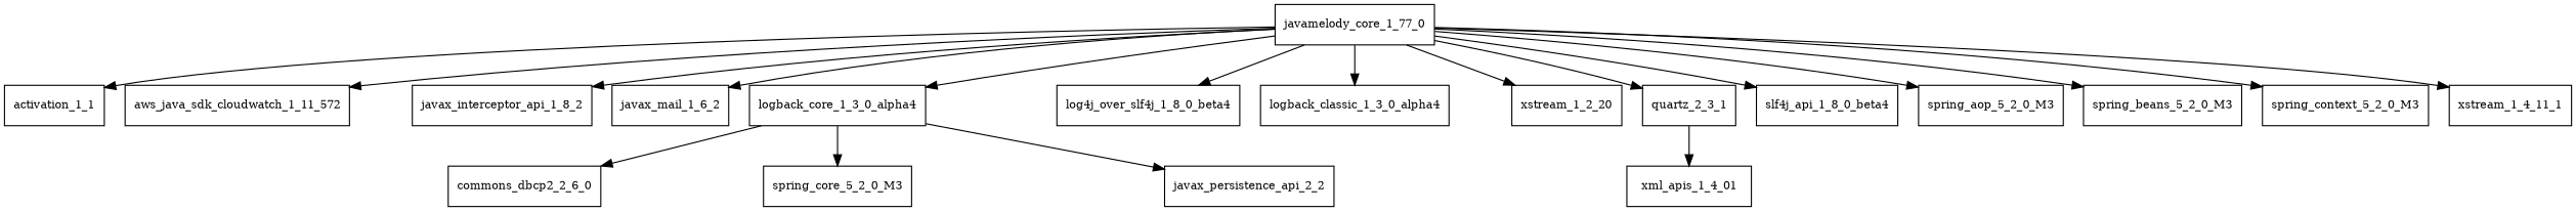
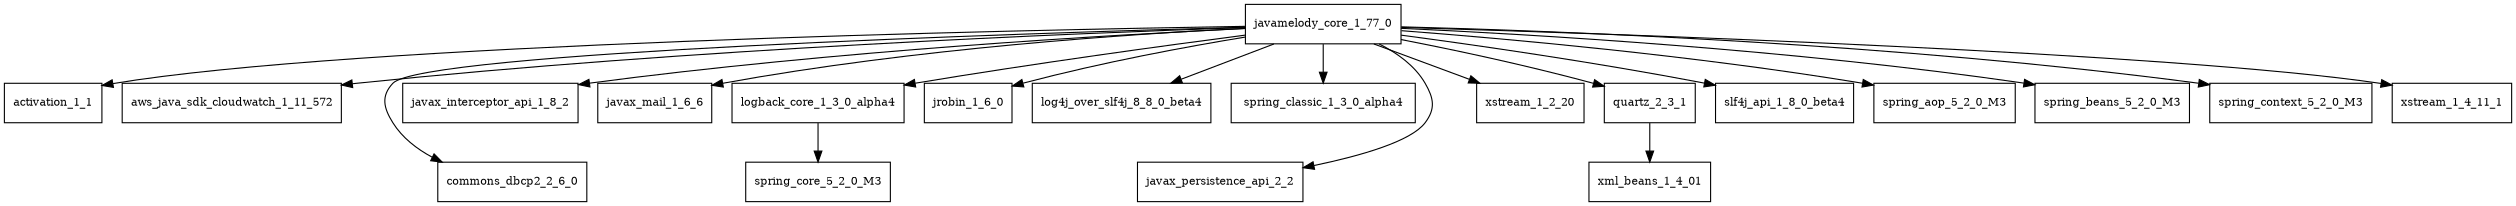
  digraph {
    node [fontsize=10.0 shape=box]
    javamelody_core_1_77_0
    activation_1_1
    aws_java_sdk_cloudwatch_1_11_572
    commons_dbcp2_2_6_0
    n5 [label=javax_interceptor_api_1_8_2]
-   javax_mail_1_6_2
+   javax_mail_1_6_2 [label=javax_mail_1_6_6]
    javax_persistence_api_2_2
-   log4j_over_slf4j_1_8_0_beta4
-   logback_classic_1_3_0_alpha4
+   jrobin_1_6_0
+   log4j_over_slf4j_1_8_0_beta4 [label=log4j_over_slf4j_8_8_0_beta4]
+   logback_classic_1_3_0_alpha4 [label=spring_classic_1_3_0_alpha4]
    logback_core_1_3_0_alpha4
    n12 [label=xstream_1_2_20]
    quartz_2_3_1
    slf4j_api_1_8_0_beta4
    spring_aop_5_2_0_M3
    spring_beans_5_2_0_M3
    spring_context_5_2_0_M3
    xstream_1_4_11_1
    spring_core_5_2_0_M3
-   xml_apis_1_4_01
+   xml_apis_1_4_01 [label=xml_beans_1_4_01]
    javamelody_core_1_77_0 -> activation_1_1
    javamelody_core_1_77_0 -> aws_java_sdk_cloudwatch_1_11_572
-   logback_core_1_3_0_alpha4 -> commons_dbcp2_2_6_0
+   javamelody_core_1_77_0 -> commons_dbcp2_2_6_0
    javamelody_core_1_77_0 -> n5
    javamelody_core_1_77_0 -> javax_mail_1_6_2
-   logback_core_1_3_0_alpha4 -> javax_persistence_api_2_2
+   javamelody_core_1_77_0 -> javax_persistence_api_2_2
+   javamelody_core_1_77_0 -> jrobin_1_6_0
    javamelody_core_1_77_0 -> log4j_over_slf4j_1_8_0_beta4
    javamelody_core_1_77_0 -> logback_classic_1_3_0_alpha4
    javamelody_core_1_77_0 -> logback_core_1_3_0_alpha4
    javamelody_core_1_77_0 -> n12
    javamelody_core_1_77_0 -> quartz_2_3_1
    javamelody_core_1_77_0 -> slf4j_api_1_8_0_beta4
    javamelody_core_1_77_0 -> spring_aop_5_2_0_M3
    javamelody_core_1_77_0 -> spring_beans_5_2_0_M3
    javamelody_core_1_77_0 -> spring_context_5_2_0_M3
    javamelody_core_1_77_0 -> xstream_1_4_11_1
    logback_core_1_3_0_alpha4 -> spring_core_5_2_0_M3
    quartz_2_3_1 -> xml_apis_1_4_01
  }
